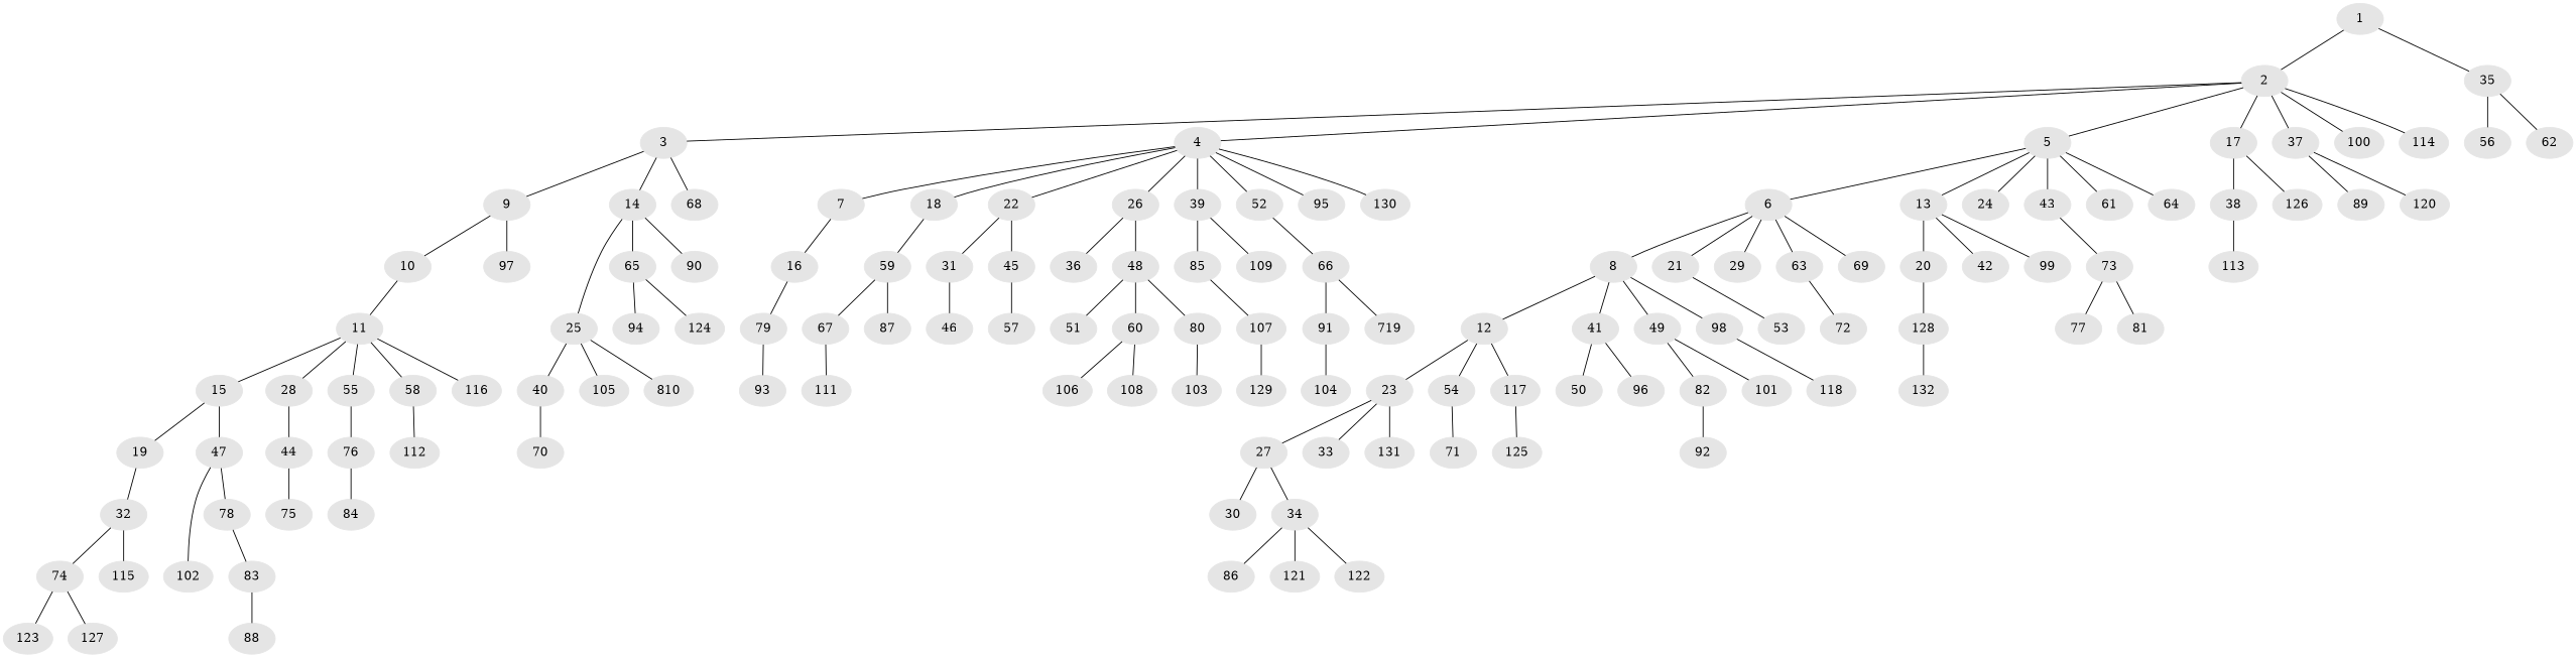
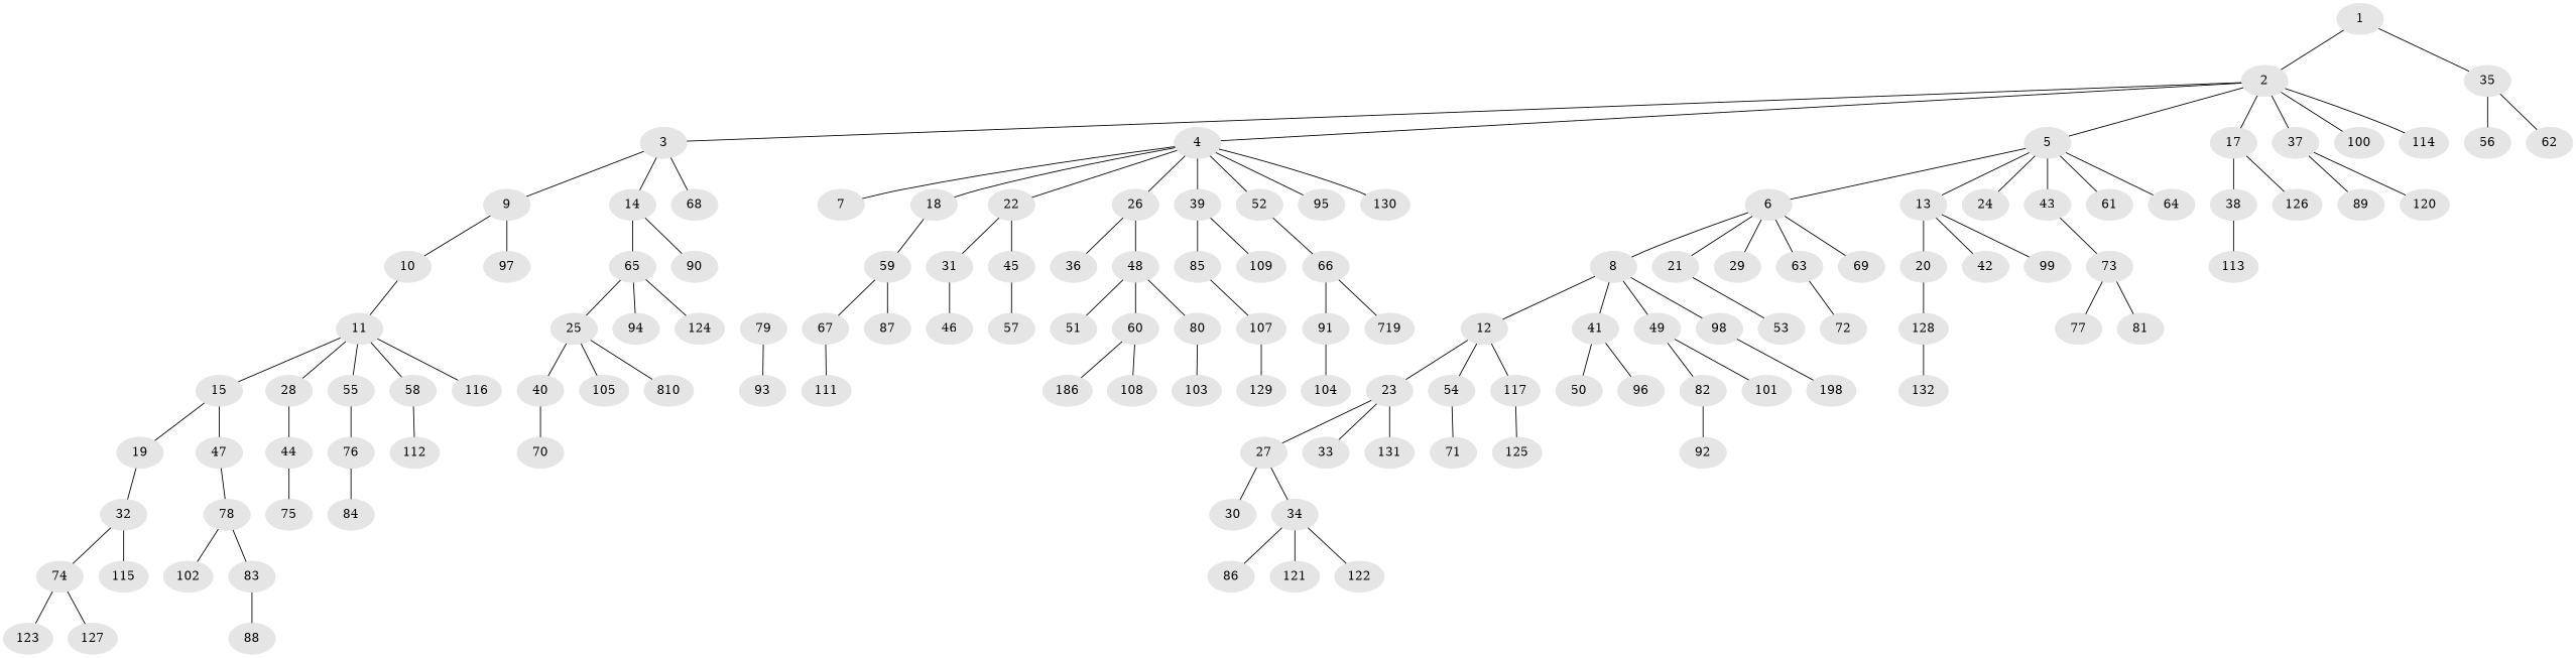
  graph {
    fontname="DejaVu Serif"
    node [color=gray90 fontname="DejaVu Serif" style=filled]
    edge [fontname="DejaVu Serif"]
    1
    2
    35
    3
    4
    5
    17
    37
    100
    114
    56
    62
    9
    14
    68
    7
    18
    22
    26
    39
    52
    95
    130
    6
    13
    24
    43
    61
    64
    38
    126
    89
    120
    10
    97
    25
    65
    90
-   16
    59
    31
    45
    36
    48
    85
    109
    66
    8
    21
    29
    63
    69
    20
    42
    99
    73
    12
    41
    49
    98
    53
    72
    79
    23
    54
    117
    50
    96
    82
    101
-   118
+   118 [label=198]
    11
    15
    28
    55
    58
    116
    19
    47
    44
    76
    112
    27
    33
    131
    71
    125
    128
    40
    105
    n91 [label=810]
    94
    124
    32
    78
    102
    93
    113
    67
    87
    74
    115
    132
    46
    57
    30
    34
    70
    51
    60
    80
    86
    121
    122
    75
    123
    127
    107
    77
    81
    83
-   106
+   106 [label=186]
    108
    103
    92
    91
    n127 [label=719]
    84
    111
    104
    88
    129
    1 -- 2
    1 -- 35
    2 -- 3
    2 -- 4
    2 -- 5
    2 -- 17
    2 -- 37
    2 -- 100
    2 -- 114
    35 -- 56
    35 -- 62
    3 -- 9
    3 -- 14
    3 -- 68
    4 -- 7
    4 -- 18
    4 -- 22
    4 -- 26
    4 -- 39
    4 -- 52
    4 -- 95
    4 -- 130
    5 -- 6
    5 -- 13
    5 -- 24
    5 -- 43
    5 -- 61
    5 -- 64
    17 -- 38
    17 -- 126
    37 -- 89
    37 -- 120
    9 -- 10
    9 -- 97
-   14 -- 25
+   65 -- 25
    14 -- 65
    14 -- 90
-   7 -- 16
    18 -- 59
    22 -- 31
    22 -- 45
    26 -- 36
    26 -- 48
    39 -- 85
    39 -- 109
    52 -- 66
    6 -- 8
    6 -- 21
    6 -- 29
    6 -- 63
    6 -- 69
    13 -- 20
    13 -- 42
    13 -- 99
    43 -- 73
    38 -- 113
    10 -- 11
    25 -- 40
    25 -- 105
    25 -- n91
    65 -- 94
    65 -- 124
-   16 -- 79
    59 -- 67
    59 -- 87
    31 -- 46
    45 -- 57
    48 -- 51
    48 -- 60
    48 -- 80
    85 -- 107
    66 -- 91
    66 -- n127
    8 -- 12
    8 -- 41
    8 -- 49
    8 -- 98
    21 -- 53
    63 -- 72
    20 -- 128
    73 -- 77
    73 -- 81
    12 -- 23
    12 -- 54
    12 -- 117
    41 -- 50
    41 -- 96
    49 -- 82
    49 -- 101
    98 -- 118
    79 -- 93
    23 -- 27
    23 -- 33
    23 -- 131
    54 -- 71
    117 -- 125
    82 -- 92
    11 -- 15
    11 -- 28
    11 -- 55
    11 -- 58
    11 -- 116
    15 -- 19
    15 -- 47
    28 -- 44
    55 -- 76
    58 -- 112
    19 -- 32
    47 -- 78
-   47 -- 102
+   78 -- 102
    44 -- 75
    76 -- 84
    27 -- 30
    27 -- 34
    128 -- 132
    40 -- 70
    32 -- 74
    32 -- 115
    78 -- 83
    67 -- 111
    74 -- 123
    74 -- 127
    34 -- 86
    34 -- 121
    34 -- 122
    60 -- 106
    60 -- 108
    80 -- 103
    107 -- 129
    83 -- 88
    91 -- 104
  }
